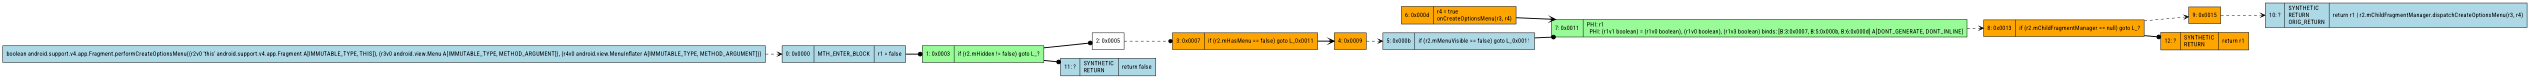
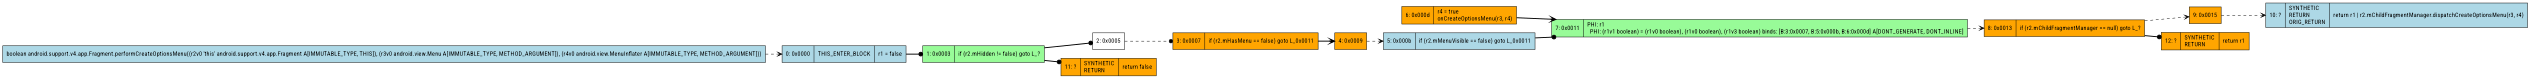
  digraph {
    fontname="Roboto Condensed"
    rankdir=LR
    node [fillcolor=orange fontname="Roboto Condensed" shape=record style=filled]
    edge [arrowhead=vee fontname="Roboto Condensed" style=bold]
-   n1 [fillcolor=lightblue label="{0\:\ 0x0000|MTH_ENTER_BLOCK\l|r1 = false\l}"]
+   n1 [fillcolor=lightblue label="{0\:\ 0x0000|THIS_ENTER_BLOCK\l|r1 = false\l}"]
    n2 [fillcolor=palegreen label="{1\:\ 0x0003|if (r2.mHidden != false) goto L_?\l}"]
    n3 [fillcolor=white label="{2\:\ 0x0005}"]
-   n4 [fillcolor=lightblue label="{11\:\ ?|SYNTHETIC\lRETURN\l|return false\l}"]
+   n4 [label="{11\:\ ?|SYNTHETIC\lRETURN\l|return false\l}"]
    n5 [label="{3\:\ 0x0007|if (r2.mHasMenu == false) goto L_0x0011\l}"]
    n6 [label="{4\:\ 0x0009}"]
    n7 [fillcolor=lightblue label="{5\:\ 0x000b|if (r2.mMenuVisible == false) goto L_0x0011\l}"]
    n8 [fillcolor=palegreen label="{7\:\ 0x0011|PHI: r1 \l  PHI: (r1v1 boolean) = (r1v0 boolean), (r1v0 boolean), (r1v3 boolean) binds: [B:3:0x0007, B:5:0x000b, B:6:0x000d] A[DONT_GENERATE, DONT_INLINE]\l}"]
    n9 [label="{8\:\ 0x0013|if (r2.mChildFragmentManager == null) goto L_?\l}"]
    n10 [label="{6\:\ 0x000d|r4 = true\lonCreateOptionsMenu(r3, r4)\l}"]
    n11 [label="{9\:\ 0x0015}"]
    n12 [label="{12\:\ ?|SYNTHETIC\lRETURN\l|return r1\l}"]
    n13 [fillcolor=lightblue label="{10\:\ ?|SYNTHETIC\lRETURN\lORIG_RETURN\l|return r1 \| r2.mChildFragmentManager.dispatchCreateOptionsMenu(r3, r4)\l}"]
    n14 [fillcolor=lightblue label="{boolean android.support.v4.app.Fragment.performCreateOptionsMenu((r2v0 'this' android.support.v4.app.Fragment A[IMMUTABLE_TYPE, THIS]), (r3v0 android.view.Menu A[IMMUTABLE_TYPE, METHOD_ARGUMENT]), (r4v0 android.view.MenuInflater A[IMMUTABLE_TYPE, METHOD_ARGUMENT])) }"]
    n1 -> n2 [arrowhead=dot]
    n2 -> n3 [arrowhead=dot]
    n2 -> n4 [arrowhead=dot]
    n3 -> n5 [arrowhead=dot style=dashed]
    n5 -> n6
    n6 -> n7 [style=dashed]
    n7 -> n8 [arrowhead=dot]
    n8 -> n9 [style=dashed]
    n9 -> n11 [style=dashed]
    n9 -> n12 [arrowhead=dot]
    n10 -> n8
    n11 -> n13 [style=dashed]
    n14 -> n1 [style=dashed]
  }
